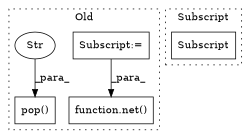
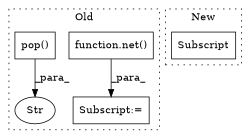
  digraph {
    node [a=75 shape=box]
    n1 [l="4,1" label="function.net()" s="2076,2092"]
    n2 [a=68 l=3 label="Subscript:=" s=2073]
    n3 [l="17,1" label="pop()" s="2004,2027"]
    n4 [a=66 l=6 label=Str s=2021 shape=ellipse]
    n5 [a=63 l="7,0" label=Subscript s="2007,0"]
    subgraph cluster_1 {
      label=Old
      style=dotted
      n1
      n2
      n3
      n4
    }
    subgraph cluster_2 {
-     label=Subscript
+     label=New
      style=dotted
      n5
    }
-   n2 -> n1 [label=_para_]
-   n4 -> n3 [label=_para_]
+   n1 -> n2 [label=_para_]
+   n3 -> n4 [label=_para_]
  }
